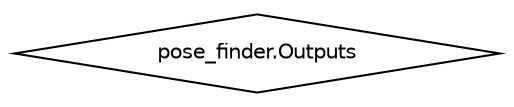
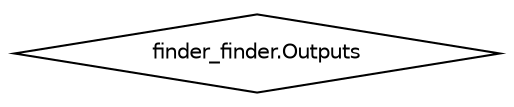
  digraph {
    rankdir=LR
-   n1 [color=black fillcolor=white fontname=Helvetica fontsize=10 height=0.2 label="pose_finder.Outputs" shape=diamond style=filled width=0.4]
+   n1 [color=black fillcolor=white fontname=Helvetica fontsize=10 height=0.2 label="finder_finder.Outputs" shape=diamond style=filled width=0.4]
  }
